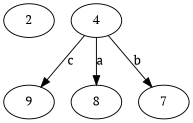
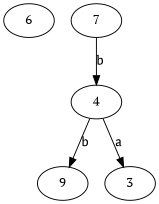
  strict digraph {
    fontname="PT Serif"
    node [fontname="PT Serif"]
    edge [fontname="PT Serif"]
-   2
+   2 [label=6]
    n2 [label=4]
    9
-   3 [label=8]
+   3
    7
-   n2 -> 9 [label=c]
+   n2 -> 9 [label=b]
    n2 -> 3 [label=a]
-   n2 -> 7 [label=b]
+   7 -> n2 [label=b]
  }
